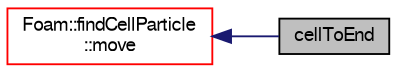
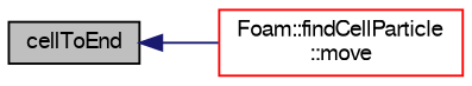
  digraph {
    rankdir=LR
    node [fontname=FreeSans fontsize=10 shape=record]
    n1 [color=black fillcolor=grey75 fontcolor=black height=0.2 label=cellToEnd style=filled width=0.4]
    n2 [color=red height=0.2 label="Foam::findCellParticle\l::move" width=0.4]
-   n2 -> n1 [color=midnightblue dir=back fontname=FreeSans fontsize=10 labelfontname=FreeSans labelfontsize=10 style=solid]
+   n1 -> n2 [color=midnightblue dir=back fontname=FreeSans fontsize=10 labelfontname=FreeSans labelfontsize=10 style=solid]
  }
